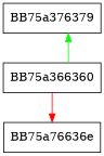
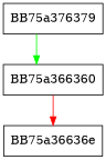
  digraph {
    splines=ortho
    node [shape=box]
    n1 [label=BB75a376379]
    BB75a366360
-   BB75a36636e [label=BB75a76636e]
-   BB75a366360 -> n1 [color=green]
+   BB75a36636e
+   n1 -> BB75a366360 [color=green]
    BB75a366360 -> BB75a36636e [color=red]
  }
